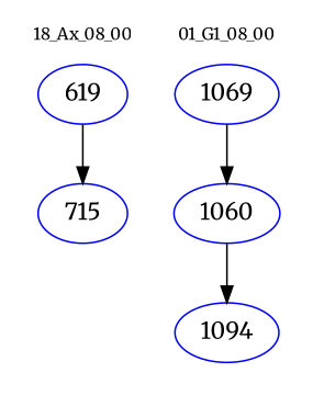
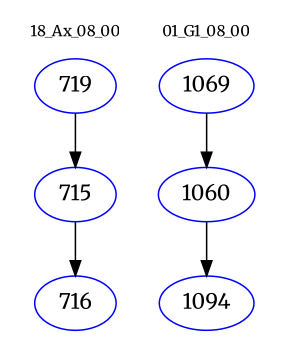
  digraph {
    fontname=Merriweather
    node [color=blue fontname=Merriweather]
    edge [color=black fontname=Merriweather]
-   n1 [label=619]
+   n1 [label=719]
    n2 [label=715]
+   n3 [label=716]
    n4 [label=1069]
    n5 [label=1060]
    n6 [label=1094]
    subgraph cluster_1 {
      color=white
      fontsize=10
      label="18_Ax_08_00"
      n1
      n2
+     n3
    }
    subgraph cluster_2 {
      color=white
      fontsize=10
      label="01_G1_08_00"
      n4
      n5
      n6
    }
    n1 -> n2
+   n2 -> n3
    n4 -> n5
    n5 -> n6
  }
